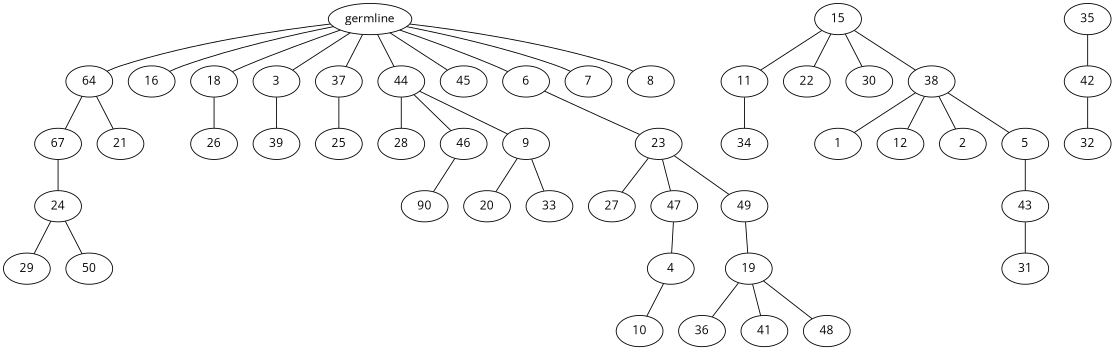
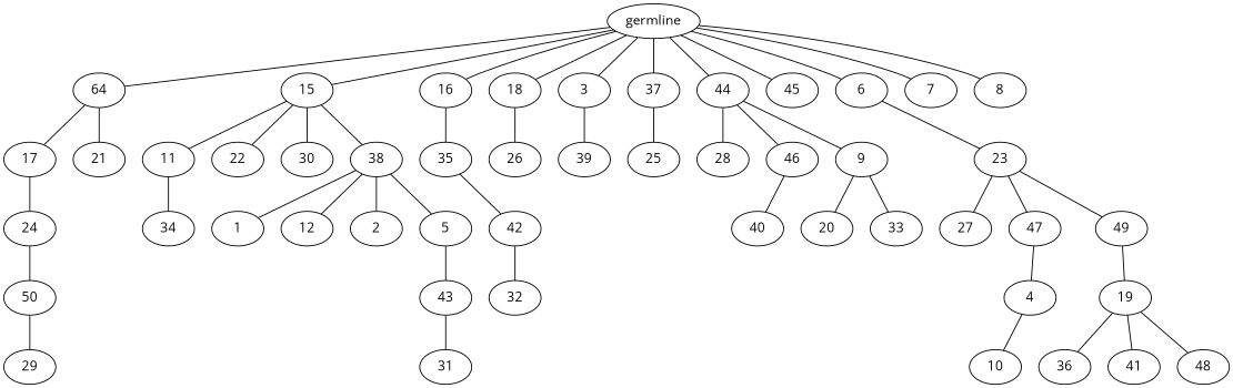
  graph {
    fontname="Open Sans"
    node [fontname="Open Sans"]
    edge [fontname="Open Sans"]
    n1 [label=germline]
    n2 [label=64]
    n3 [label=15]
    n4 [label=16]
    n5 [label=18]
    n6 [label=3]
    n7 [label=37]
    n8 [label=44]
    n9 [label=45]
    n10 [label=6]
    n11 [label=7]
    n12 [label=8]
-   n13 [label=67]
+   n13 [label=17]
    n14 [label=21]
    n15 [label=11]
    n16 [label=22]
    n17 [label=30]
    n18 [label=38]
    n19 [label=35]
    n20 [label=26]
    n21 [label=39]
    n22 [label=25]
    n23 [label=28]
    n24 [label=46]
    n25 [label=9]
    n26 [label=23]
    n27 [label=24]
    n28 [label=29]
    n29 [label=50]
    n30 [label=34]
    n31 [label=1]
    n32 [label=12]
    n33 [label=2]
    n34 [label=5]
    n35 [label=43]
    n36 [label=31]
    n37 [label=42]
    n38 [label=32]
-   n39 [label=90]
+   n39 [label=40]
    n40 [label=20]
    n41 [label=33]
    n42 [label=27]
    n43 [label=47]
    n44 [label=49]
    n45 [label=4]
    n46 [label=19]
    n47 [label=10]
    n48 [label=36]
    n49 [label=41]
    n50 [label=48]
    n1 -- n2
+   n1 -- n3
    n1 -- n4
    n1 -- n5
    n1 -- n6
    n1 -- n7
    n1 -- n8
    n1 -- n9
    n1 -- n10
    n1 -- n11
    n1 -- n12
    n2 -- n13
    n2 -- n14
    n3 -- n15
    n3 -- n16
    n3 -- n17
    n3 -- n18
+   n4 -- n19
    n5 -- n20
    n6 -- n21
    n7 -- n22
    n8 -- n23
    n8 -- n24
    n8 -- n25
    n10 -- n26
    n13 -- n27
    n15 -- n30
    n18 -- n31
    n18 -- n32
    n18 -- n33
    n18 -- n34
    n19 -- n37
    n24 -- n39
    n25 -- n40
    n25 -- n41
    n26 -- n42
    n26 -- n43
    n26 -- n44
-   n27 -- n28
+   n29 -- n28
    n27 -- n29
    n34 -- n35
    n35 -- n36
    n37 -- n38
    n43 -- n45
    n44 -- n46
    n45 -- n47
    n46 -- n48
    n46 -- n49
    n46 -- n50
  }
